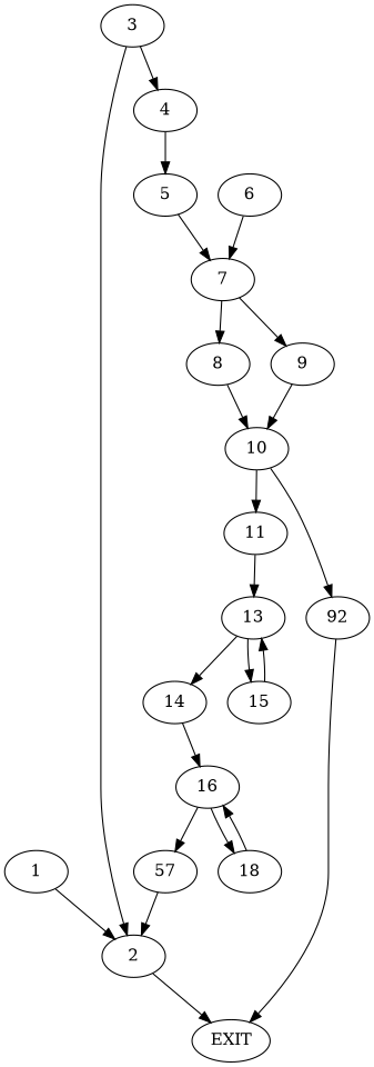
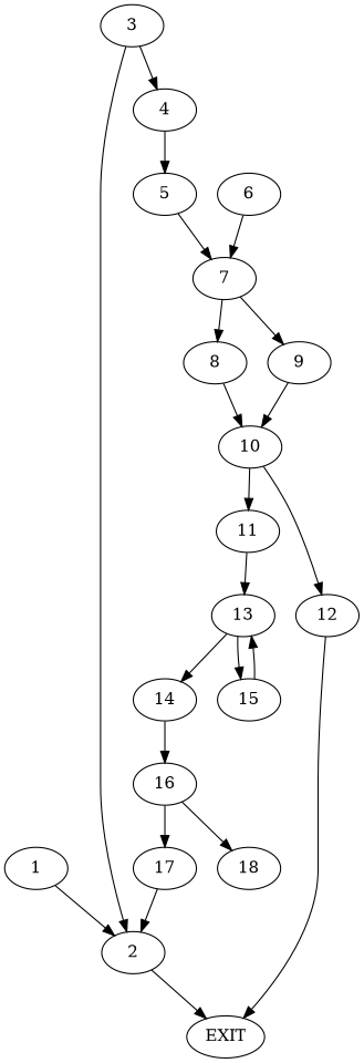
  digraph {
    1
    2
    n3 [label=EXIT]
    3
    4
    5
    7
    6
    8
    9
    10
    11
-   12 [label=92]
+   12
    13
    14
    15
    16
-   17 [label=57]
+   17
    18
    1 -> 2
    2 -> n3
    3 -> 2
    3 -> 4
    4 -> 5
    5 -> 7
    7 -> 8
    7 -> 9
    6 -> 7
    8 -> 10
    9 -> 10
    10 -> 11
    10 -> 12
    11 -> 13
    12 -> n3
    13 -> 14
    13 -> 15
    14 -> 16
    15 -> 13
    16 -> 17
    16 -> 18
    17 -> 2
-   18 -> 16
  }
